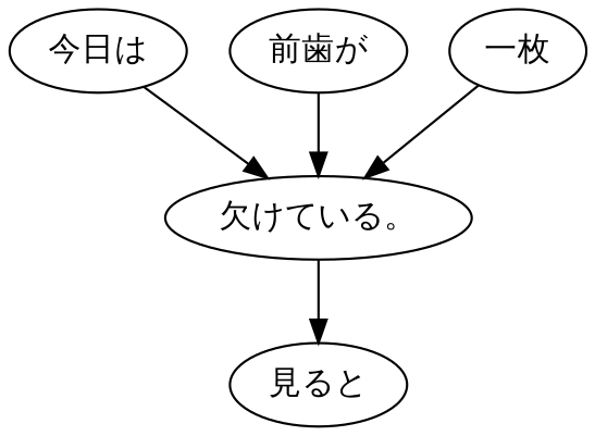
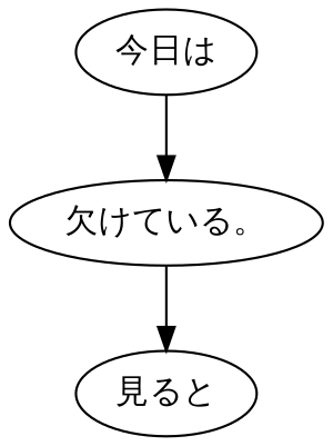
  digraph {
    n1 [label="見ると"]
    n2 [label="欠けている。"]
    n3 [label="今日は"]
-   n4 [label="前歯が"]
-   n5 [label="一枚"]
    n2 -> n1
    n3 -> n2
-   n4 -> n2
-   n5 -> n2
  }
